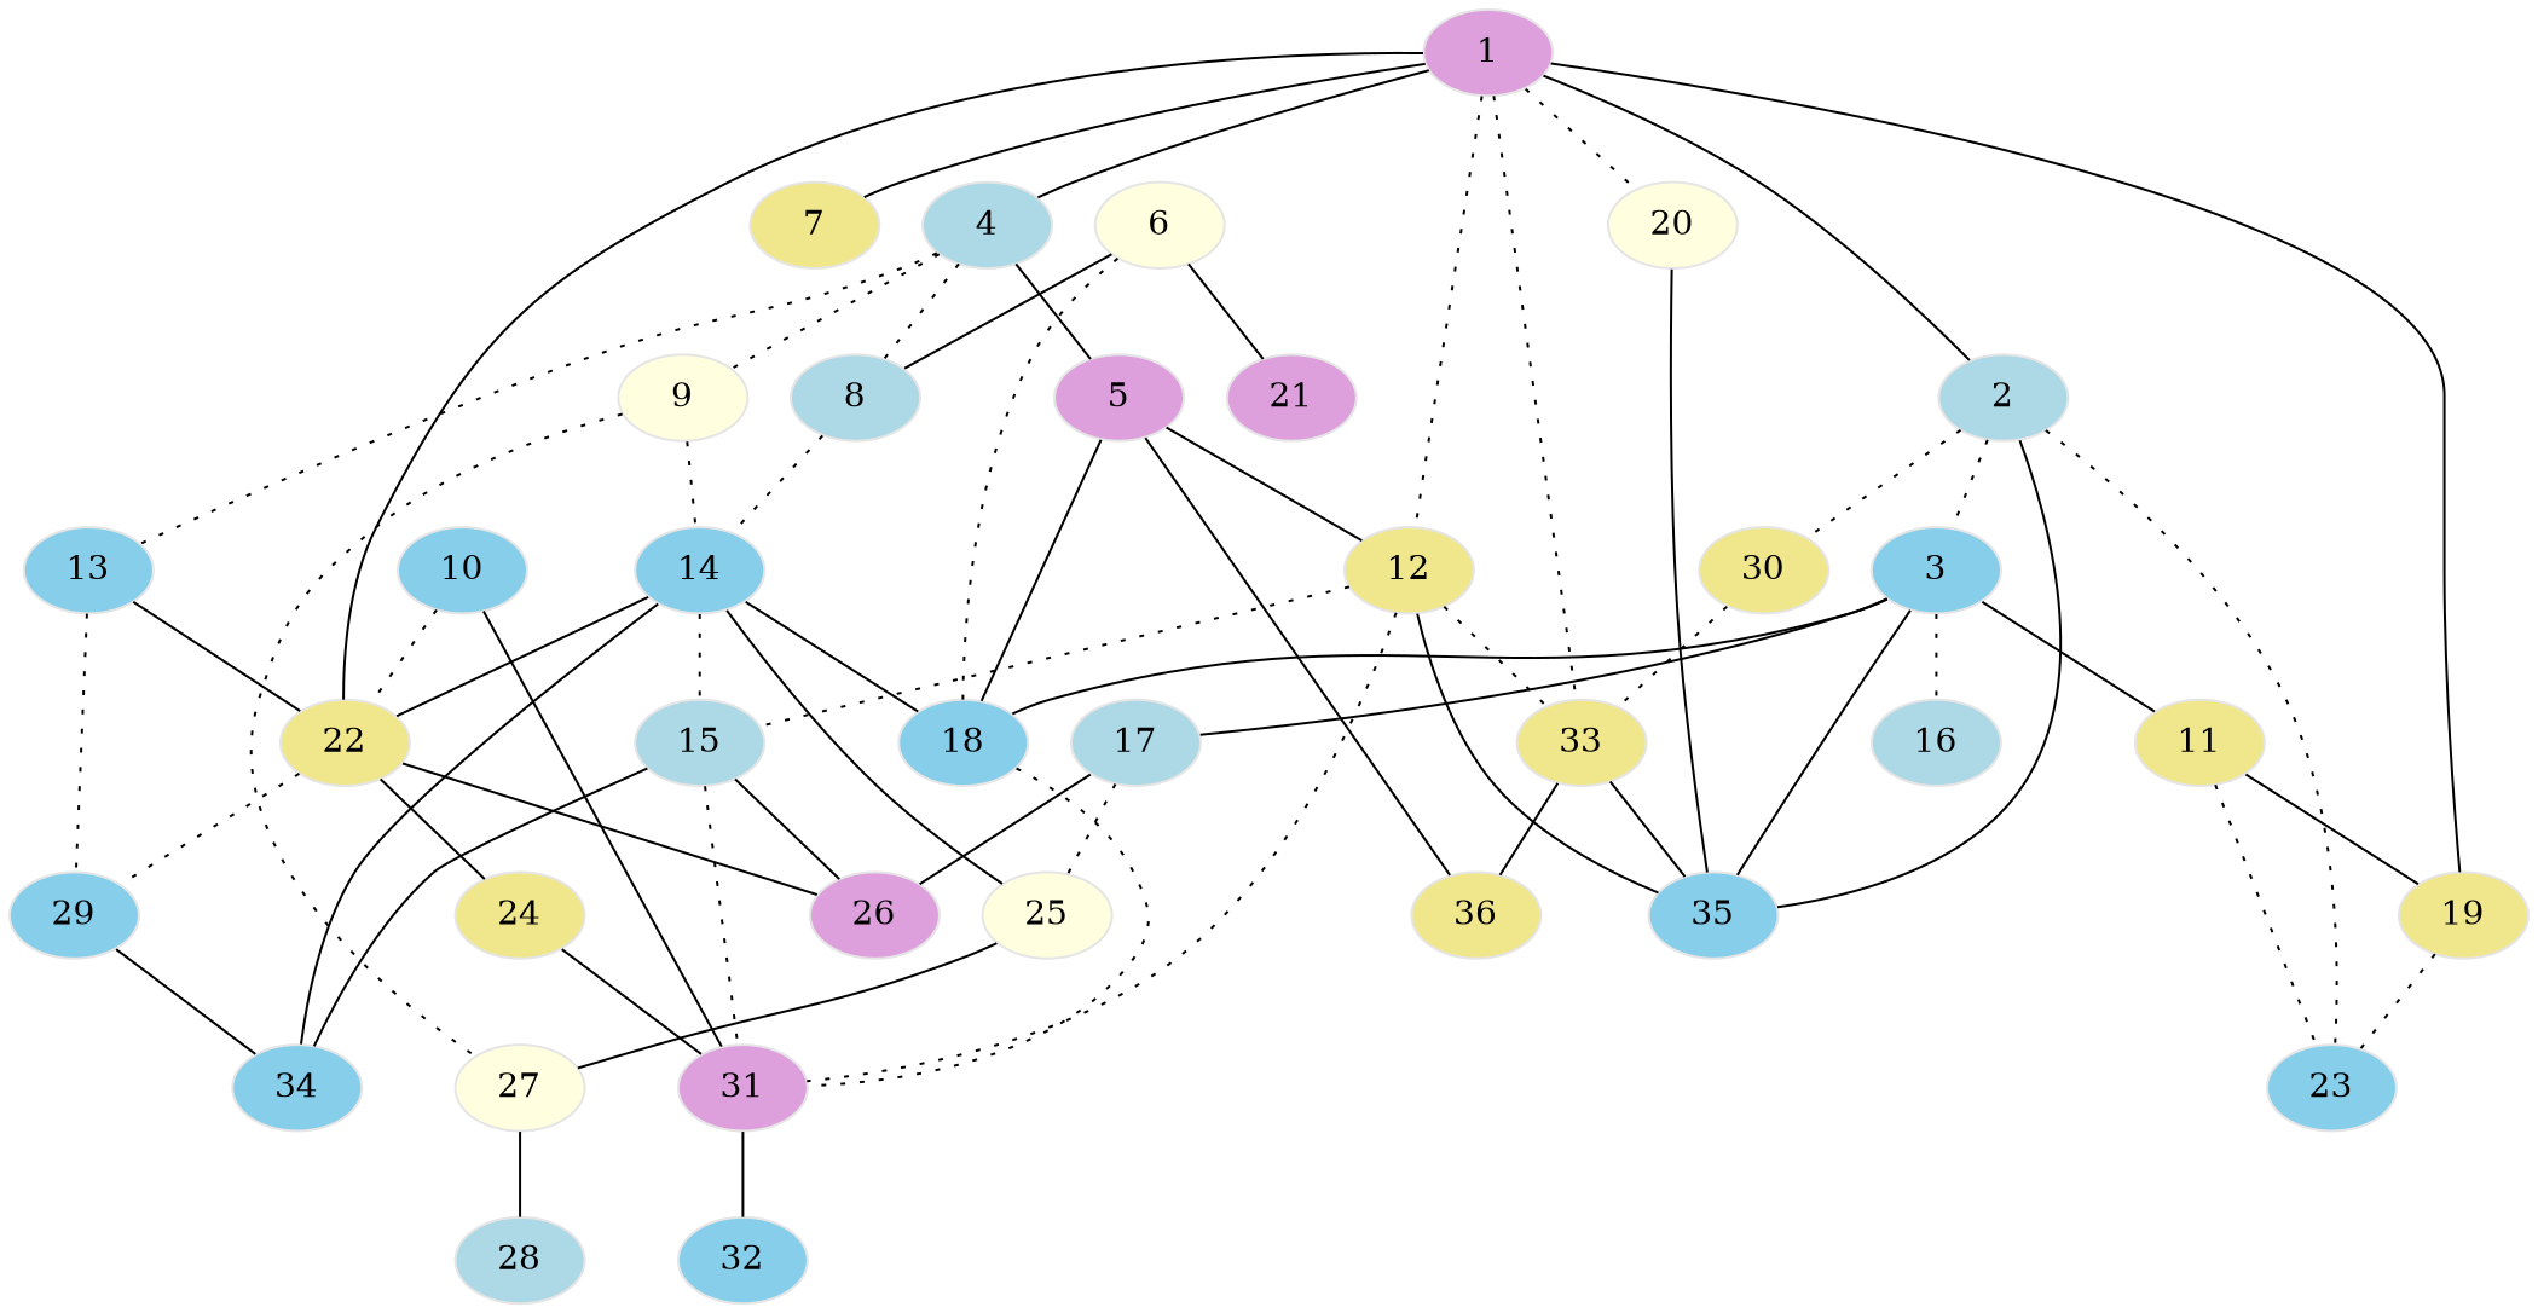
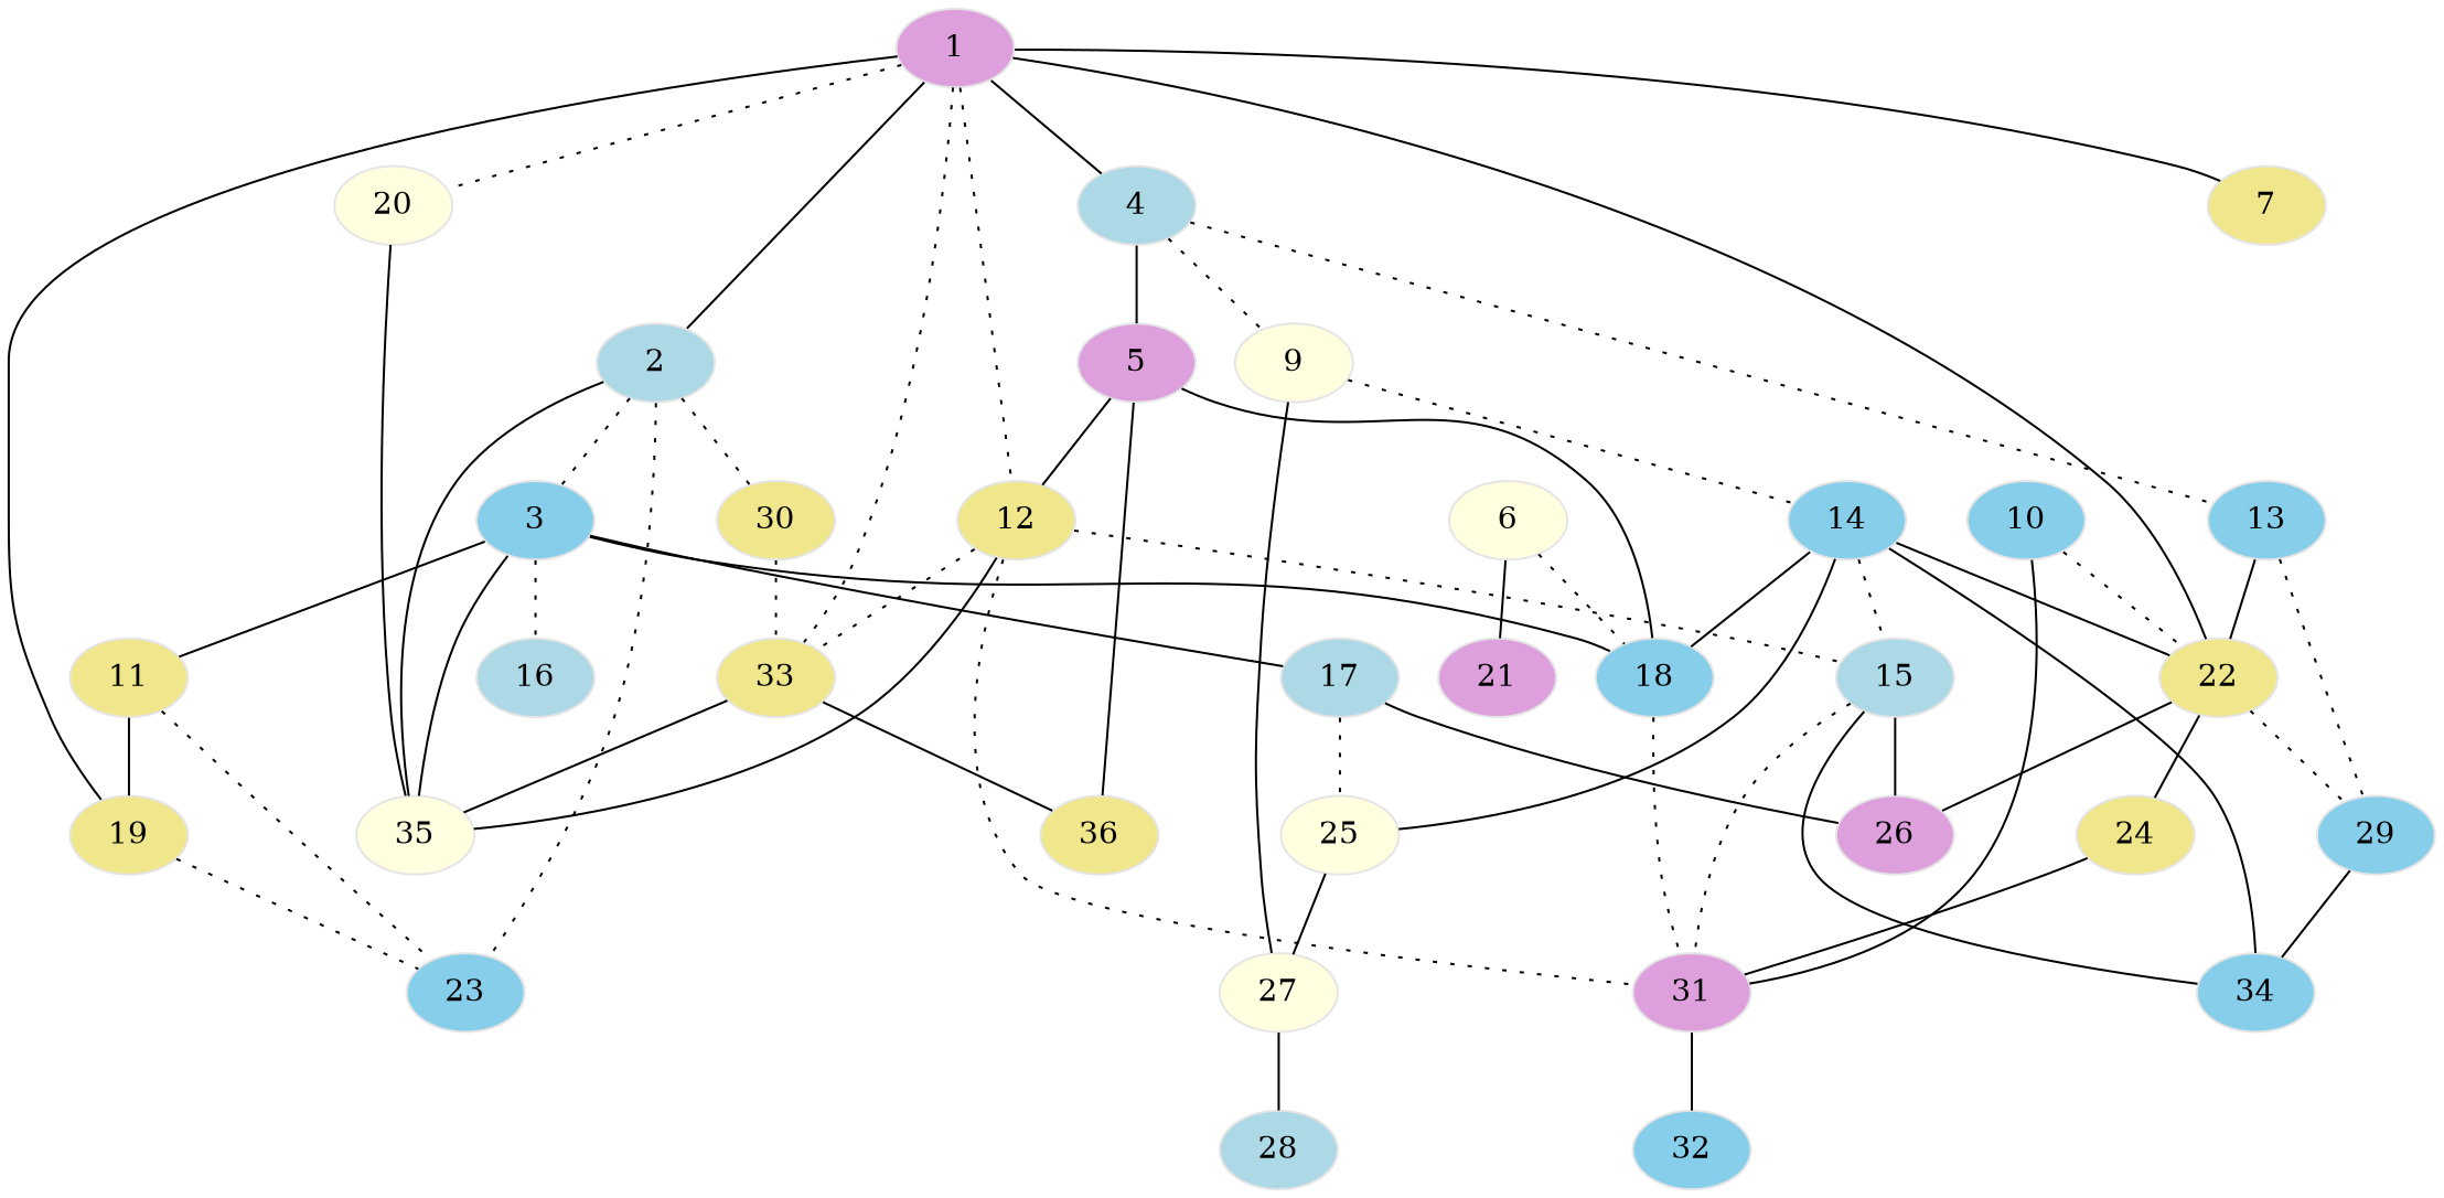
  graph {
    node [color=gray90 fillcolor=skyblue style=filled]
    edge [style=solid weight=1.0]
    1 [fillcolor=plum]
    2 [fillcolor=lightblue]
    4 [fillcolor=lightblue]
    7 [fillcolor=khaki]
    12 [fillcolor=khaki]
    19 [fillcolor=khaki]
    20 [fillcolor=lightyellow]
    22 [fillcolor=khaki]
    33 [fillcolor=khaki]
    3
    23
    30 [fillcolor=khaki]
-   35
+   35 [fillcolor=lightyellow]
    5 [fillcolor=plum]
-   8 [fillcolor=lightblue]
    9 [fillcolor=lightyellow]
    13
    31 [fillcolor=plum]
    15 [fillcolor=lightblue]
    29
    26 [fillcolor=plum]
    24 [fillcolor=khaki]
    36 [fillcolor=khaki]
    11 [fillcolor=khaki]
    16 [fillcolor=lightblue]
    17 [fillcolor=lightblue]
    18
    25 [fillcolor=lightyellow]
    14
    27 [fillcolor=lightyellow]
    6 [fillcolor=lightyellow]
    21 [fillcolor=plum]
    34
    28 [fillcolor=lightblue]
    10
    32
    1 -- 2
    1 -- 4
    1 -- 7
    1 -- 12 [style=dotted]
    1 -- 19
    1 -- 20 [style=dotted]
    1 -- 22
    1 -- 33 [style=dotted]
    2 -- 3 [style=dotted]
    2 -- 23 [style=dotted weight=2.0]
    2 -- 30 [style=dotted]
    2 -- 35
    4 -- 5 [weight=3.0]
-   4 -- 8 [style=dotted weight=2.0]
    4 -- 9 [style=dotted]
    4 -- 13 [style=dotted]
    12 -- 33 [style=dotted]
    12 -- 35
    12 -- 31 [style=dotted]
    12 -- 15 [style=dotted]
    19 -- 23 [style=dotted]
    20 -- 35
    22 -- 29 [style=dotted weight=2.0]
    22 -- 26
    22 -- 24
    33 -- 35
    33 -- 36
    3 -- 35
    3 -- 11
    3 -- 16 [style=dotted]
    3 -- 17
    3 -- 18
    30 -- 33 [style=dotted]
    5 -- 12
    5 -- 36
    5 -- 18
-   8 -- 14 [style=dotted]
    9 -- 14 [style=dotted]
-   9 -- 27 [style=dotted]
+   9 -- 27
    13 -- 22
    13 -- 29 [style=dotted]
    31 -- 32
    15 -- 31 [style=dotted]
    15 -- 26
    15 -- 34
    29 -- 34
    24 -- 31
    11 -- 19
    11 -- 23 [style=dotted]
    17 -- 26
    17 -- 25 [style=dotted]
    18 -- 31 [style=dotted]
    25 -- 27
    14 -- 22
    14 -- 15 [style=dotted]
    14 -- 18
    14 -- 25
    14 -- 34
    27 -- 28
-   6 -- 8
    6 -- 18 [style=dotted]
    6 -- 21
    10 -- 22 [style=dotted]
    10 -- 31
  }
